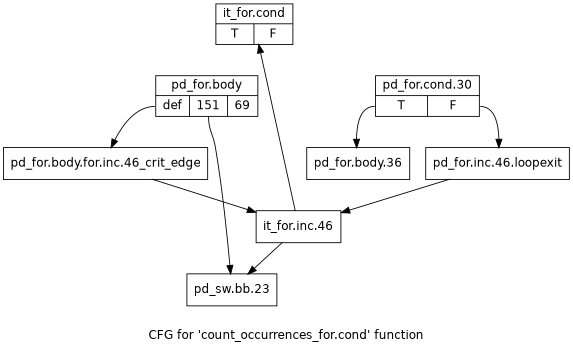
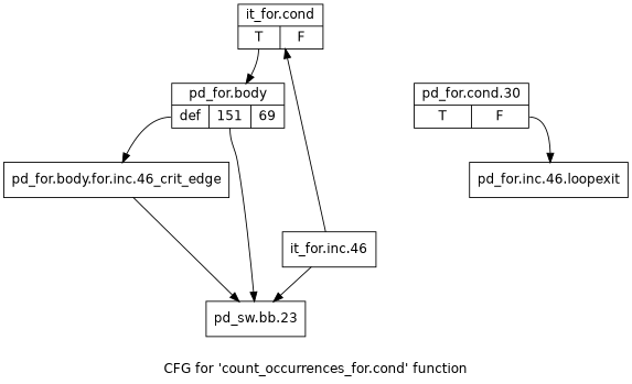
  digraph {
    fontname="DejaVu Sans"
    label="CFG for 'count_occurrences_for.cond' function"
    node [fontname="DejaVu Sans" shape=record]
    edge [fontname="DejaVu Sans"]
    n1 [label="{it_for.cond|{<s0>T|<s1>F}}"]
    n2 [label="{pd_for.body|{<s0>def|<s1>151|<s2>69}}"]
    n3 [label="{pd_for.body.for.inc.46_crit_edge}"]
    n4 [label="{pd_sw.bb.23}"]
    n5 [label="{it_for.inc.46}"]
    n6 [label="{pd_for.cond.30|{<s0>T|<s1>F}}"]
-   n7 [label="{pd_for.body.36}"]
    n8 [label="{pd_for.inc.46.loopexit}"]
+   n1 -> n2 [tailport=s0]
    n2 -> n3 [tailport=s0]
    n2 -> n4 [tailport=s1]
-   n3 -> n5
+   n3 -> n4
    n5 -> n1
    n5 -> n4
-   n6 -> n7 [tailport=s0]
    n6 -> n8 [tailport=s1]
-   n8 -> n5
  }
